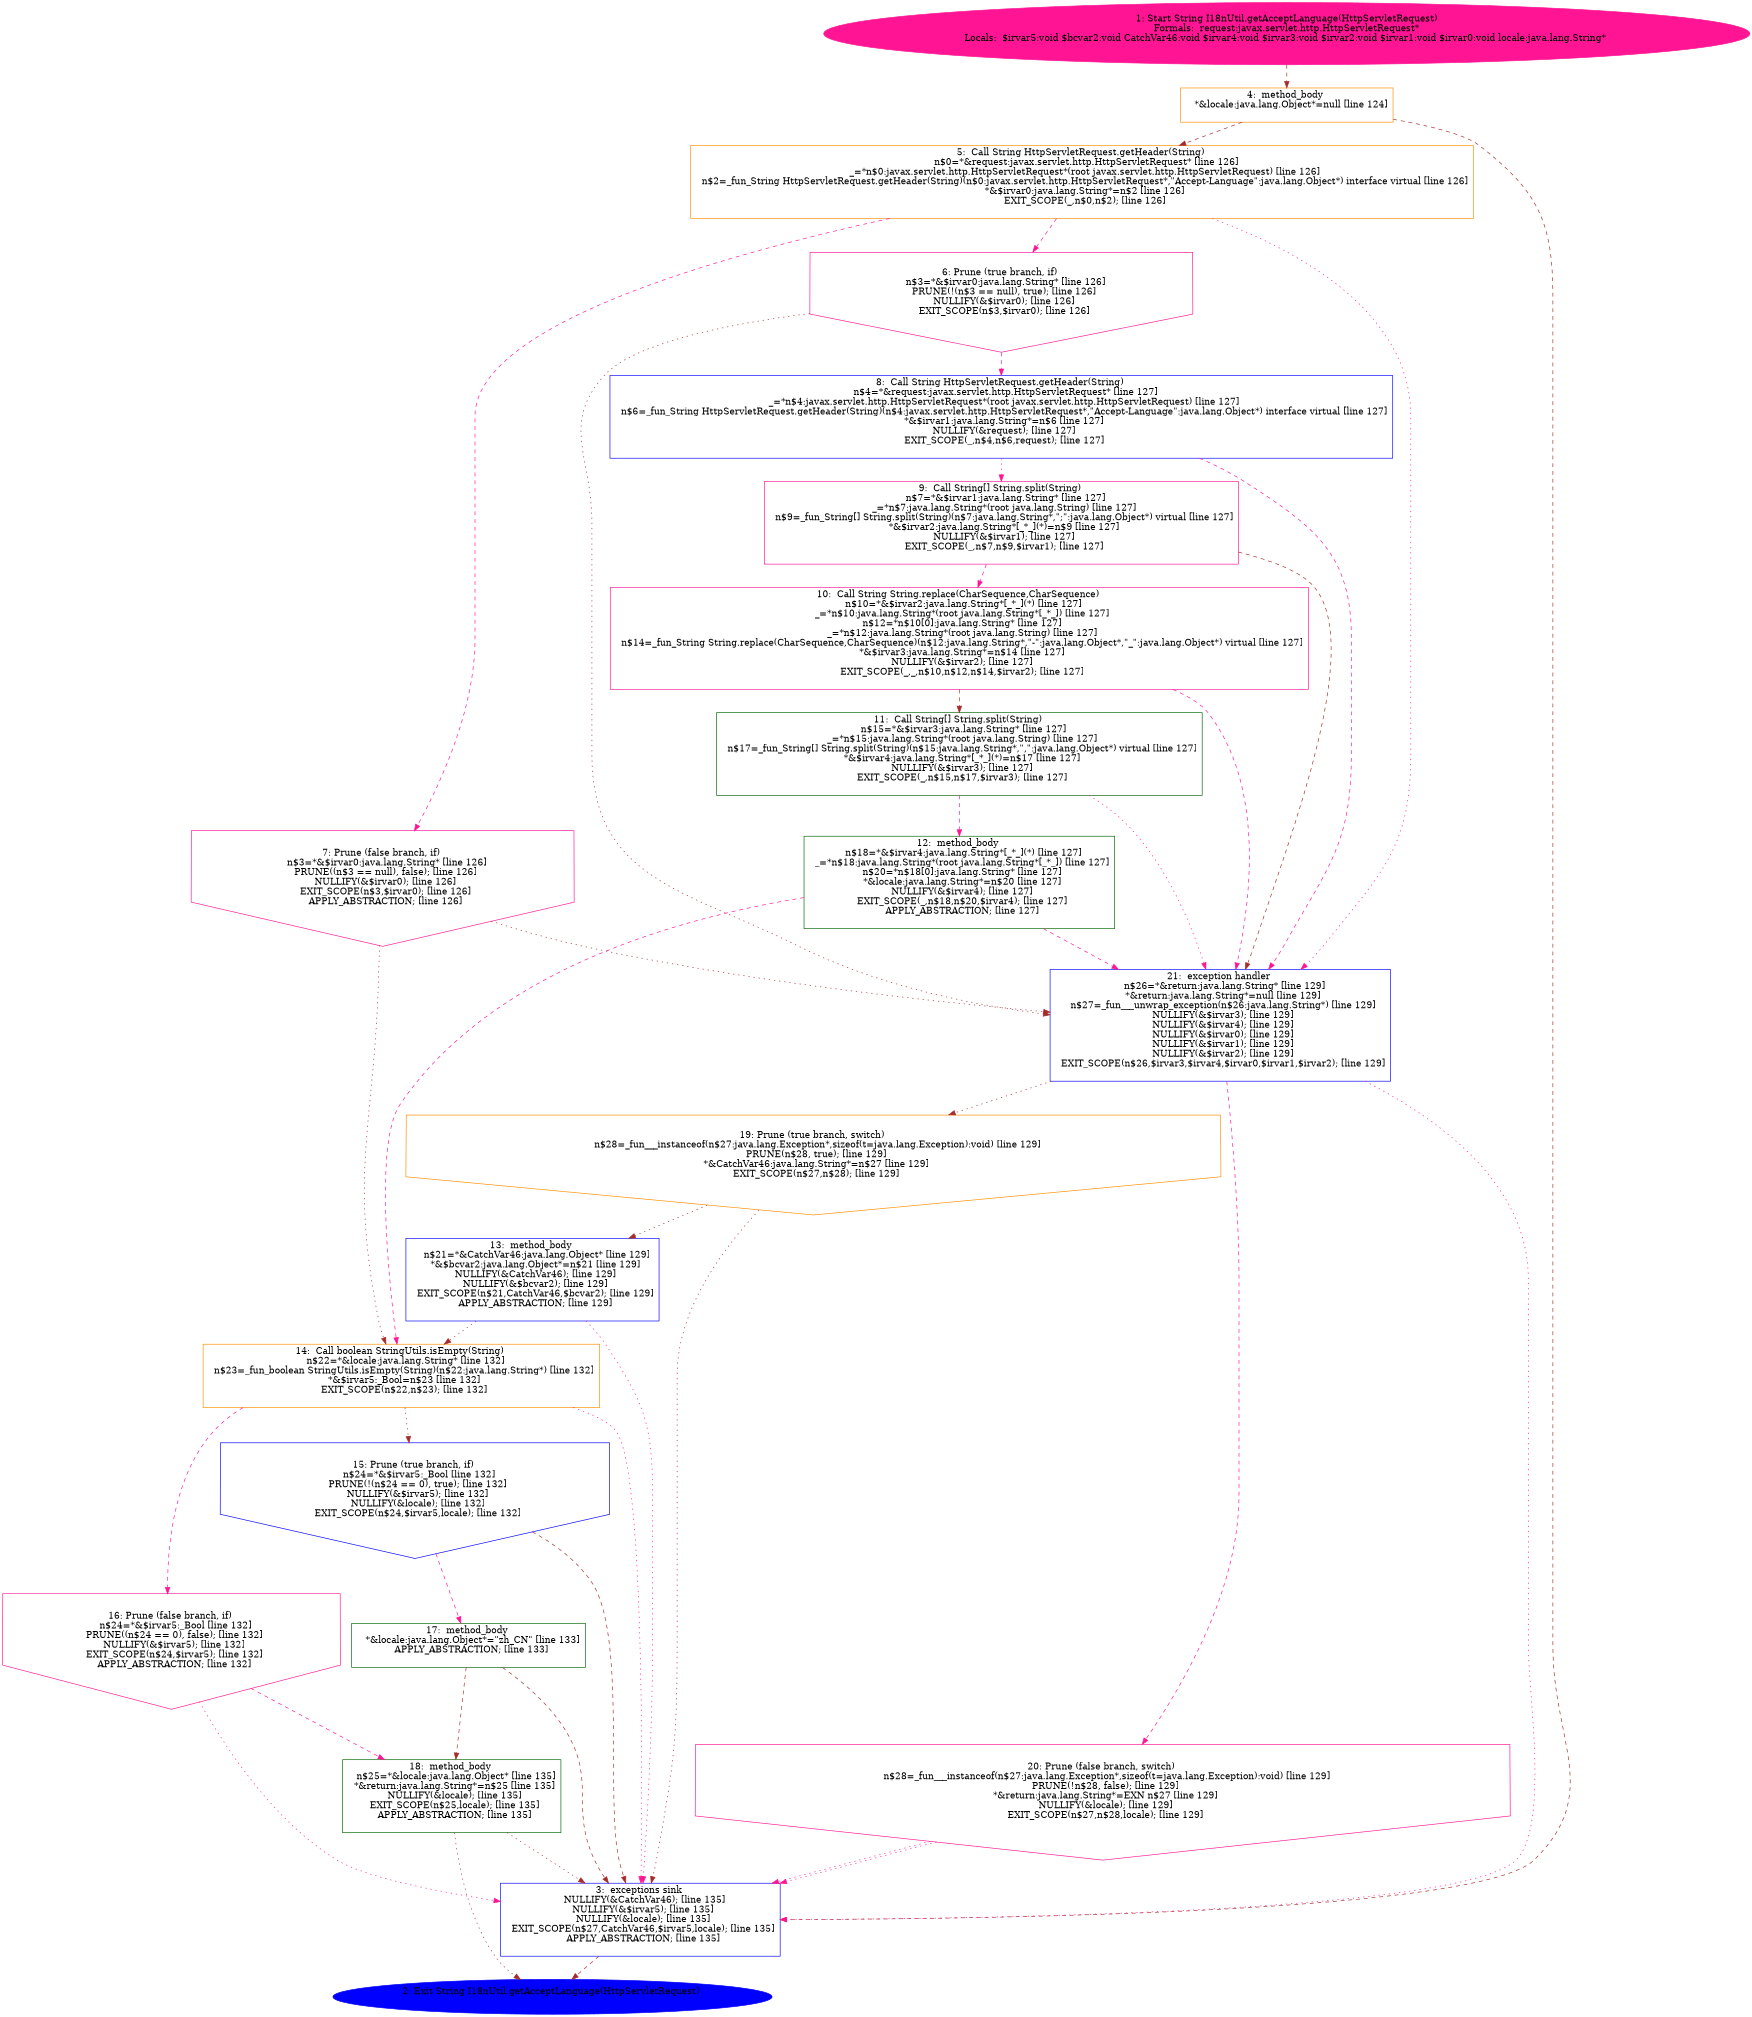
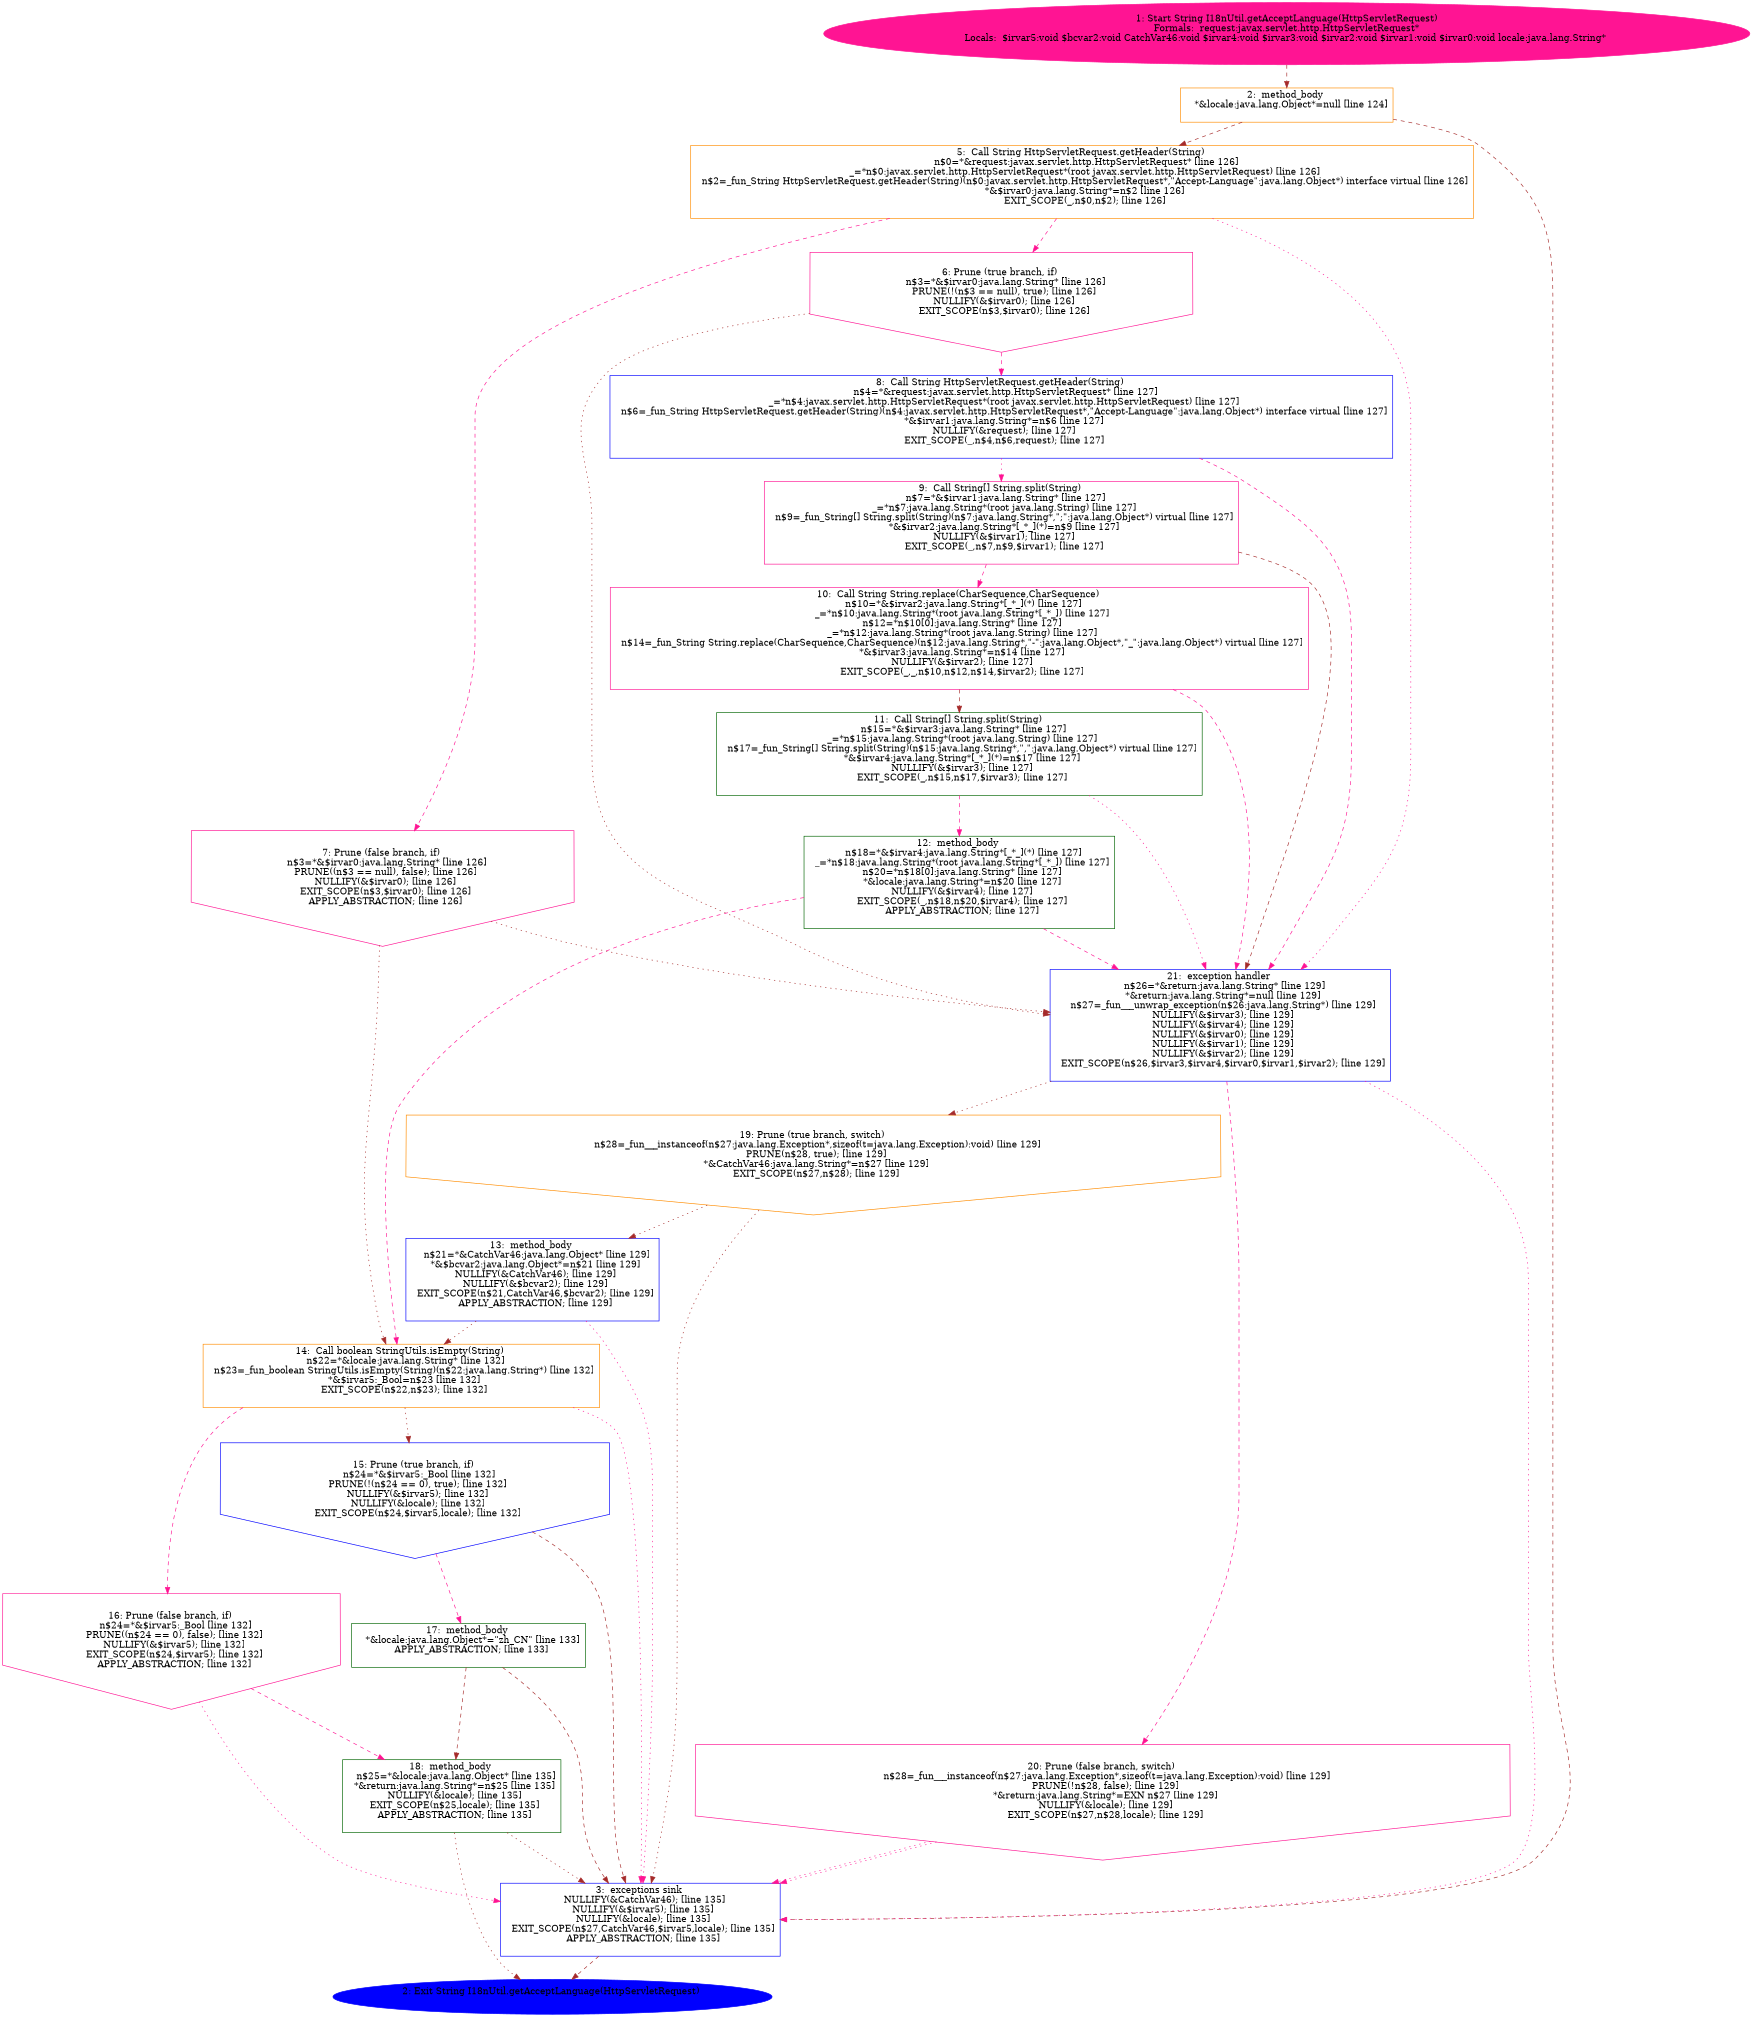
  digraph {
    node [color=deeppink shape=box]
    edge [color=deeppink style=dashed]
    n1 [label="1: Start String I18nUtil.getAcceptLanguage(HttpServletRequest)\nFormals:  request:javax.servlet.http.HttpServletRequest*\nLocals:  $irvar5:void $bcvar2:void CatchVar46:void $irvar4:void $irvar3:void $irvar2:void $irvar1:void $irvar0:void locale:java.lang.String* \n  " style=filled shape=""]
-   n2 [label="4:  method_body \n   *&locale:java.lang.Object*=null [line 124]\n " color=darkorange]
+   n2 [label="2:  method_body \n   *&locale:java.lang.Object*=null [line 124]\n " color=darkorange]
    n3 [label="3:  exceptions sink \n   NULLIFY(&CatchVar46); [line 135]\n  NULLIFY(&$irvar5); [line 135]\n  NULLIFY(&locale); [line 135]\n  EXIT_SCOPE(n$27,CatchVar46,$irvar5,locale); [line 135]\n  APPLY_ABSTRACTION; [line 135]\n " color=blue]
    n4 [label="5:  Call String HttpServletRequest.getHeader(String) \n   n$0=*&request:javax.servlet.http.HttpServletRequest* [line 126]\n  _=*n$0:javax.servlet.http.HttpServletRequest*(root javax.servlet.http.HttpServletRequest) [line 126]\n  n$2=_fun_String HttpServletRequest.getHeader(String)(n$0:javax.servlet.http.HttpServletRequest*,\"Accept-Language\":java.lang.Object*) interface virtual [line 126]\n  *&$irvar0:java.lang.String*=n$2 [line 126]\n  EXIT_SCOPE(_,n$0,n$2); [line 126]\n " color=darkorange]
    n5 [color=blue label="2: Exit String I18nUtil.getAcceptLanguage(HttpServletRequest) \n  " style=filled shape=""]
    n6 [label="6: Prune (true branch, if) \n   n$3=*&$irvar0:java.lang.String* [line 126]\n  PRUNE(!(n$3 == null), true); [line 126]\n  NULLIFY(&$irvar0); [line 126]\n  EXIT_SCOPE(n$3,$irvar0); [line 126]\n " shape=invhouse]
    n7 [label="7: Prune (false branch, if) \n   n$3=*&$irvar0:java.lang.String* [line 126]\n  PRUNE((n$3 == null), false); [line 126]\n  NULLIFY(&$irvar0); [line 126]\n  EXIT_SCOPE(n$3,$irvar0); [line 126]\n  APPLY_ABSTRACTION; [line 126]\n " shape=invhouse]
    n8 [label="21:  exception handler \n   n$26=*&return:java.lang.String* [line 129]\n  *&return:java.lang.String*=null [line 129]\n  n$27=_fun___unwrap_exception(n$26:java.lang.String*) [line 129]\n  NULLIFY(&$irvar3); [line 129]\n  NULLIFY(&$irvar4); [line 129]\n  NULLIFY(&$irvar0); [line 129]\n  NULLIFY(&$irvar1); [line 129]\n  NULLIFY(&$irvar2); [line 129]\n  EXIT_SCOPE(n$26,$irvar3,$irvar4,$irvar0,$irvar1,$irvar2); [line 129]\n " color=blue]
    n9 [label="8:  Call String HttpServletRequest.getHeader(String) \n   n$4=*&request:javax.servlet.http.HttpServletRequest* [line 127]\n  _=*n$4:javax.servlet.http.HttpServletRequest*(root javax.servlet.http.HttpServletRequest) [line 127]\n  n$6=_fun_String HttpServletRequest.getHeader(String)(n$4:javax.servlet.http.HttpServletRequest*,\"Accept-Language\":java.lang.Object*) interface virtual [line 127]\n  *&$irvar1:java.lang.String*=n$6 [line 127]\n  NULLIFY(&request); [line 127]\n  EXIT_SCOPE(_,n$4,n$6,request); [line 127]\n " color=blue]
    n10 [label="14:  Call boolean StringUtils.isEmpty(String) \n   n$22=*&locale:java.lang.String* [line 132]\n  n$23=_fun_boolean StringUtils.isEmpty(String)(n$22:java.lang.String*) [line 132]\n  *&$irvar5:_Bool=n$23 [line 132]\n  EXIT_SCOPE(n$22,n$23); [line 132]\n " color=darkorange]
    n11 [label="19: Prune (true branch, switch) \n   n$28=_fun___instanceof(n$27:java.lang.Exception*,sizeof(t=java.lang.Exception):void) [line 129]\n  PRUNE(n$28, true); [line 129]\n  *&CatchVar46:java.lang.String*=n$27 [line 129]\n  EXIT_SCOPE(n$27,n$28); [line 129]\n " shape=invhouse color=darkorange]
    n12 [label="20: Prune (false branch, switch) \n   n$28=_fun___instanceof(n$27:java.lang.Exception*,sizeof(t=java.lang.Exception):void) [line 129]\n  PRUNE(!n$28, false); [line 129]\n  *&return:java.lang.String*=EXN n$27 [line 129]\n  NULLIFY(&locale); [line 129]\n  EXIT_SCOPE(n$27,n$28,locale); [line 129]\n " shape=invhouse]
    n13 [label="9:  Call String[] String.split(String) \n   n$7=*&$irvar1:java.lang.String* [line 127]\n  _=*n$7:java.lang.String*(root java.lang.String) [line 127]\n  n$9=_fun_String[] String.split(String)(n$7:java.lang.String*,\";\":java.lang.Object*) virtual [line 127]\n  *&$irvar2:java.lang.String*[_*_](*)=n$9 [line 127]\n  NULLIFY(&$irvar1); [line 127]\n  EXIT_SCOPE(_,n$7,n$9,$irvar1); [line 127]\n "]
    n14 [label="15: Prune (true branch, if) \n   n$24=*&$irvar5:_Bool [line 132]\n  PRUNE(!(n$24 == 0), true); [line 132]\n  NULLIFY(&$irvar5); [line 132]\n  NULLIFY(&locale); [line 132]\n  EXIT_SCOPE(n$24,$irvar5,locale); [line 132]\n " shape=invhouse color=blue]
    n15 [label="16: Prune (false branch, if) \n   n$24=*&$irvar5:_Bool [line 132]\n  PRUNE((n$24 == 0), false); [line 132]\n  NULLIFY(&$irvar5); [line 132]\n  EXIT_SCOPE(n$24,$irvar5); [line 132]\n  APPLY_ABSTRACTION; [line 132]\n " shape=invhouse]
    n16 [label="10:  Call String String.replace(CharSequence,CharSequence) \n   n$10=*&$irvar2:java.lang.String*[_*_](*) [line 127]\n  _=*n$10:java.lang.String*(root java.lang.String*[_*_]) [line 127]\n  n$12=*n$10[0]:java.lang.String* [line 127]\n  _=*n$12:java.lang.String*(root java.lang.String) [line 127]\n  n$14=_fun_String String.replace(CharSequence,CharSequence)(n$12:java.lang.String*,\"-\":java.lang.Object*,\"_\":java.lang.Object*) virtual [line 127]\n  *&$irvar3:java.lang.String*=n$14 [line 127]\n  NULLIFY(&$irvar2); [line 127]\n  EXIT_SCOPE(_,_,n$10,n$12,n$14,$irvar2); [line 127]\n "]
    n17 [label="11:  Call String[] String.split(String) \n   n$15=*&$irvar3:java.lang.String* [line 127]\n  _=*n$15:java.lang.String*(root java.lang.String) [line 127]\n  n$17=_fun_String[] String.split(String)(n$15:java.lang.String*,\",\":java.lang.Object*) virtual [line 127]\n  *&$irvar4:java.lang.String*[_*_](*)=n$17 [line 127]\n  NULLIFY(&$irvar3); [line 127]\n  EXIT_SCOPE(_,n$15,n$17,$irvar3); [line 127]\n " color=darkgreen]
    n18 [label="12:  method_body \n   n$18=*&$irvar4:java.lang.String*[_*_](*) [line 127]\n  _=*n$18:java.lang.String*(root java.lang.String*[_*_]) [line 127]\n  n$20=*n$18[0]:java.lang.String* [line 127]\n  *&locale:java.lang.String*=n$20 [line 127]\n  NULLIFY(&$irvar4); [line 127]\n  EXIT_SCOPE(_,n$18,n$20,$irvar4); [line 127]\n  APPLY_ABSTRACTION; [line 127]\n " color=darkgreen]
    n19 [label="13:  method_body \n   n$21=*&CatchVar46:java.lang.Object* [line 129]\n  *&$bcvar2:java.lang.Object*=n$21 [line 129]\n  NULLIFY(&CatchVar46); [line 129]\n  NULLIFY(&$bcvar2); [line 129]\n  EXIT_SCOPE(n$21,CatchVar46,$bcvar2); [line 129]\n  APPLY_ABSTRACTION; [line 129]\n " color=blue]
    n20 [label="17:  method_body \n   *&locale:java.lang.Object*=\"zh_CN\" [line 133]\n  APPLY_ABSTRACTION; [line 133]\n " color=darkgreen]
    n21 [label="18:  method_body \n   n$25=*&locale:java.lang.Object* [line 135]\n  *&return:java.lang.String*=n$25 [line 135]\n  NULLIFY(&locale); [line 135]\n  EXIT_SCOPE(n$25,locale); [line 135]\n  APPLY_ABSTRACTION; [line 135]\n " color=darkgreen]
    n1 -> n2 [color=brown]
    n2 -> n3 [color=brown]
    n2 -> n4 [color=brown]
    n3 -> n5 [color=brown]
    n4 -> n6
    n4 -> n7
    n4 -> n8 [style=dotted]
    n6 -> n8 [color=brown style=dotted]
    n6 -> n9
    n7 -> n8 [color=brown style=dotted]
    n7 -> n10 [color=brown style=dotted]
    n8 -> n3 [style=dotted]
    n8 -> n11 [color=brown style=dotted]
    n8 -> n12
    n9 -> n8
    n9 -> n13 [style=dotted]
    n10 -> n3 [style=dotted]
    n10 -> n14 [color=brown style=dotted]
    n10 -> n15
    n11 -> n3 [color=brown style=dotted]
    n11 -> n19 [color=brown style=dotted]
    n12 -> n3 [style=dotted]
    n12 -> n3 [style=dotted]
    n13 -> n8 [color=brown]
    n13 -> n16
    n14 -> n3 [color=brown]
    n14 -> n20
    n15 -> n3 [style=dotted]
    n15 -> n21
    n16 -> n8
    n16 -> n17 [color=brown]
    n17 -> n8 [style=dotted]
    n17 -> n18
    n18 -> n8
    n18 -> n10
    n19 -> n3 [style=dotted]
    n19 -> n10 [color=brown style=dotted]
    n20 -> n3 [color=brown]
    n20 -> n21 [color=brown]
    n21 -> n3 [color=brown style=dotted]
    n21 -> n5 [color=brown style=dotted]
  }
